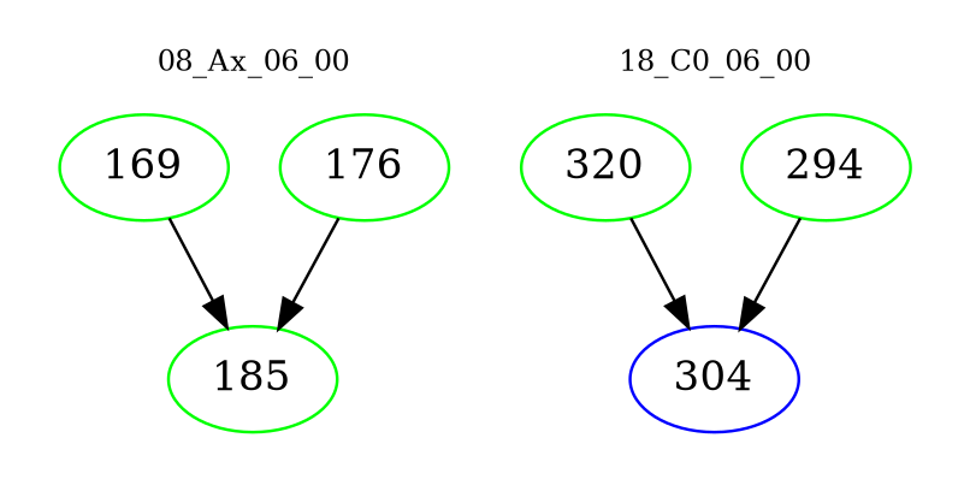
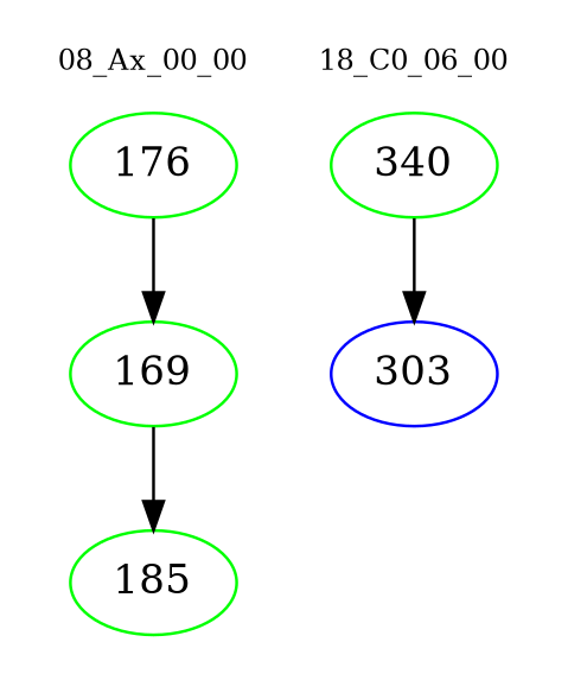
  digraph {
    node [color=green]
    edge [color=black]
    n1 [label=176]
    n2 [label=169]
    n3 [label=185]
-   n4 [label=294]
-   n5 [color=blue label=304]
-   n6 [label=320]
+   n5 [color=blue label=303]
+   n6 [label=340]
    subgraph cluster_1 {
      color=white
      fontsize=10
-     label="08_Ax_06_00"
+     label="08_Ax_00_00"
      n1
      n2
      n3
    }
    subgraph cluster_2 {
      color=white
      fontsize=10
      label="18_C0_06_00"
-     n4
      n5
      n6
    }
-   n1 -> n3
+   n1 -> n2
    n2 -> n3
-   n4 -> n5
    n6 -> n5
  }
